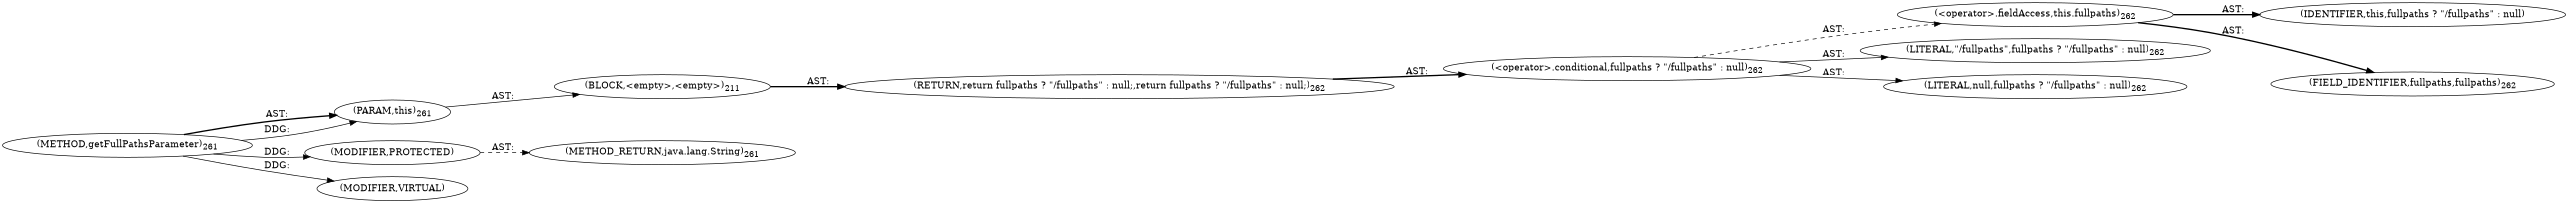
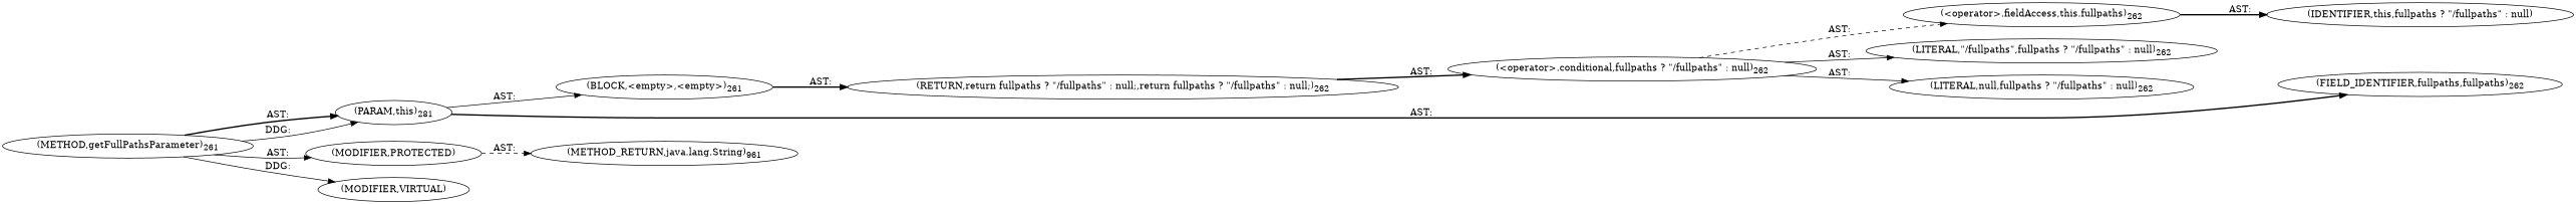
  digraph {
    rankdir=LR
    edge [style=solid]
    n1 [label=<(METHOD,getFullPathsParameter)<SUB>261</SUB>>]
-   n2 [label=<(PARAM,this)<SUB>261</SUB>>]
+   n2 [label=<(PARAM,this)<SUB>281</SUB>>]
    n3 [label=<(MODIFIER,PROTECTED)>]
    n4 [label=<(MODIFIER,VIRTUAL)>]
-   n5 [label=<(BLOCK,&lt;empty&gt;,&lt;empty&gt;)<SUB>211</SUB>>]
+   n5 [label=<(BLOCK,&lt;empty&gt;,&lt;empty&gt;)<SUB>261</SUB>>]
    n6 [label=<(RETURN,return fullpaths ? &quot;/fullpaths&quot; : null;,return fullpaths ? &quot;/fullpaths&quot; : null;)<SUB>262</SUB>>]
-   n7 [label=<(METHOD_RETURN,java.lang.String)<SUB>261</SUB>>]
+   n7 [label=<(METHOD_RETURN,java.lang.String)<SUB>961</SUB>>]
    n8 [label=<(&lt;operator&gt;.conditional,fullpaths ? &quot;/fullpaths&quot; : null)<SUB>262</SUB>>]
    n9 [label=<(&lt;operator&gt;.fieldAccess,this.fullpaths)<SUB>262</SUB>>]
    n10 [label=<(LITERAL,&quot;/fullpaths&quot;,fullpaths ? &quot;/fullpaths&quot; : null)<SUB>262</SUB>>]
    n11 [label=<(LITERAL,null,fullpaths ? &quot;/fullpaths&quot; : null)<SUB>262</SUB>>]
    n12 [label=<(IDENTIFIER,this,fullpaths ? &quot;/fullpaths&quot; : null)>]
    n13 [label=<(FIELD_IDENTIFIER,fullpaths,fullpaths)<SUB>262</SUB>>]
    n1 -> n2 [label="AST: " style=bold]
    n1 -> n2 [label="DDG: "]
-   n1 -> n3 [label="DDG: "]
+   n1 -> n3 [label="AST: "]
    n1 -> n4 [label="DDG: "]
    n2 -> n5 [label="AST: "]
    n3 -> n7 [label="AST: " style=dashed]
    n5 -> n6 [label="AST: " style=bold]
    n6 -> n8 [label="AST: " style=bold]
    n8 -> n9 [label="AST: " style=dashed]
    n8 -> n10 [label="AST: "]
    n8 -> n11 [label="AST: "]
    n9 -> n12 [label="AST: " style=bold]
-   n9 -> n13 [label="AST: " style=bold]
+   n2 -> n13 [label="AST: " style=bold]
  }
